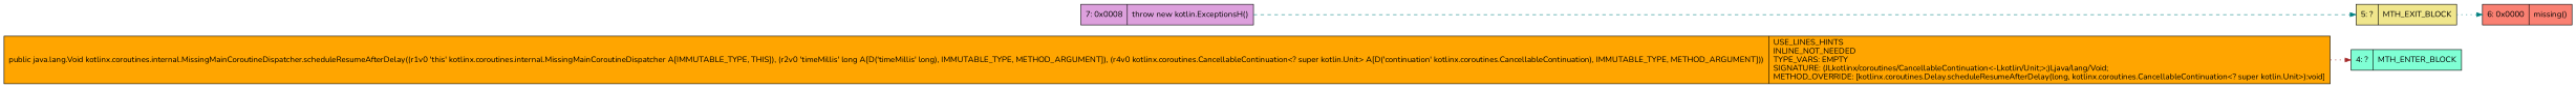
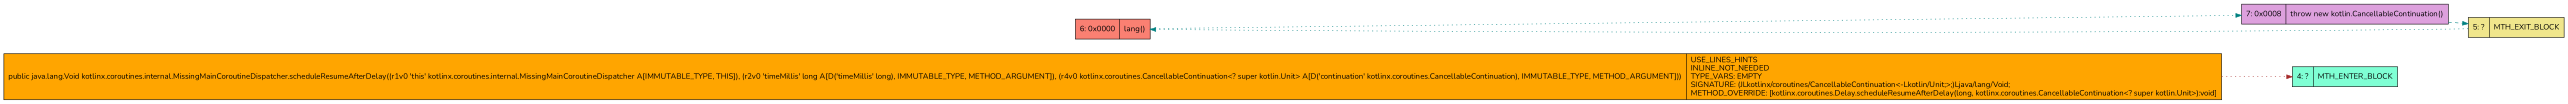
  digraph {
    fontname=Nunito
    rankdir=LR
    node [fontname=Nunito shape=record style=filled]
    edge [color=teal fontname=Nunito style=dotted]
    n1 [fillcolor=aquamarine label="{4\:\ ?|MTH_ENTER_BLOCK\l}"]
-   n2 [fillcolor=salmon label="{6\:\ 0x0000|missing()\l}"]
-   n3 [fillcolor=plum label="{7\:\ 0x0008|throw new kotlin.ExceptionsH()\l}"]
+   n2 [fillcolor=salmon label="{6\:\ 0x0000|lang()\l}"]
+   n3 [fillcolor=plum label="{7\:\ 0x0008|throw new kotlin.CancellableContinuation()\l}"]
    n4 [fillcolor=khaki label="{5\:\ ?|MTH_EXIT_BLOCK\l}"]
    n5 [fillcolor=orange label="{public java.lang.Void kotlinx.coroutines.internal.MissingMainCoroutineDispatcher.scheduleResumeAfterDelay((r1v0 'this' kotlinx.coroutines.internal.MissingMainCoroutineDispatcher A[IMMUTABLE_TYPE, THIS]), (r2v0 'timeMillis' long A[D('timeMillis' long), IMMUTABLE_TYPE, METHOD_ARGUMENT]), (r4v0 kotlinx.coroutines.CancellableContinuation\<? super kotlin.Unit\> A[D('continuation' kotlinx.coroutines.CancellableContinuation), IMMUTABLE_TYPE, METHOD_ARGUMENT]))  | USE_LINES_HINTS\lINLINE_NOT_NEEDED\lTYPE_VARS: EMPTY\lSIGNATURE: (JLkotlinx\/coroutines\/CancellableContinuation\<\-Lkotlin\/Unit;\>;)Ljava\/lang\/Void;\lMETHOD_OVERRIDE: [kotlinx.coroutines.Delay.scheduleResumeAfterDelay(long, kotlinx.coroutines.CancellableContinuation\<? super kotlin.Unit\>):void]\l}"]
+   n2 -> n3
    n3 -> n4 [style=dashed]
    n4 -> n2
    n5 -> n1 [color=brown]
  }
